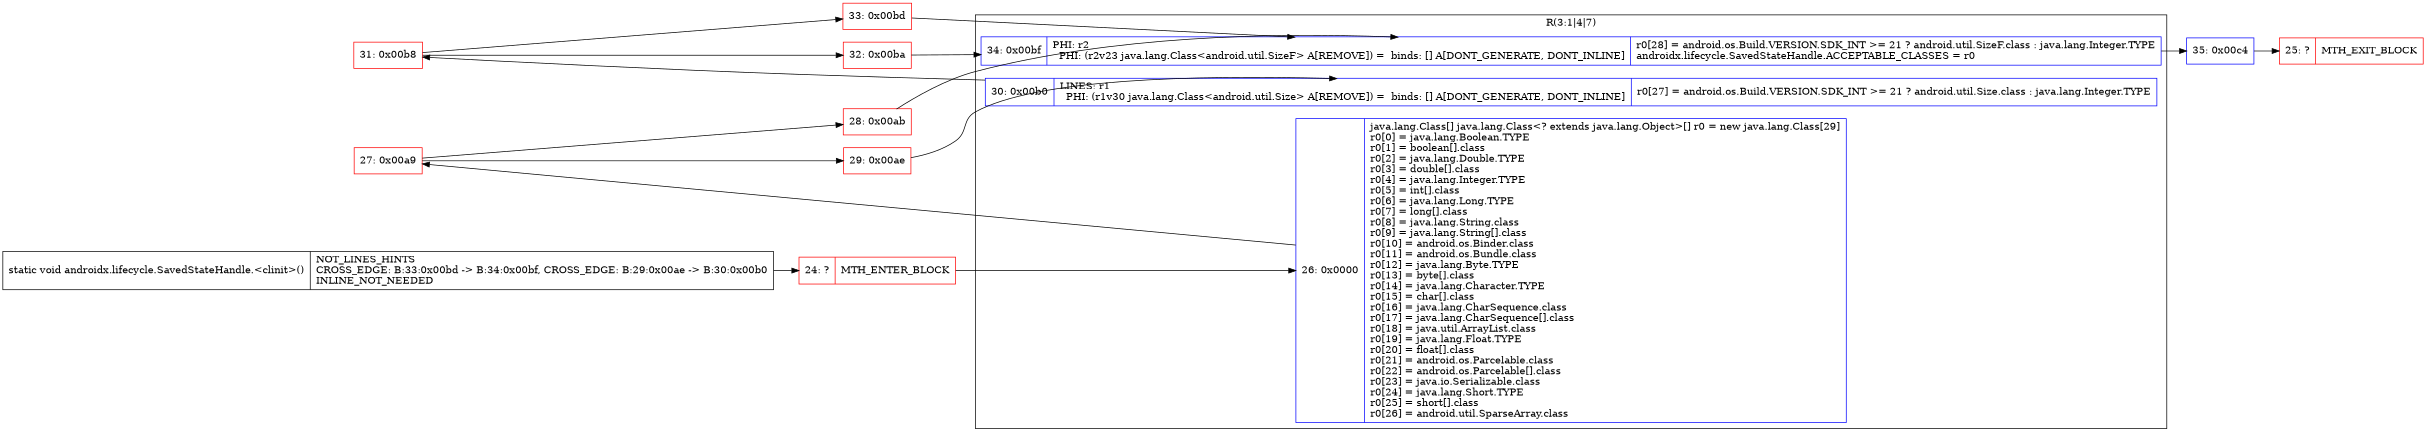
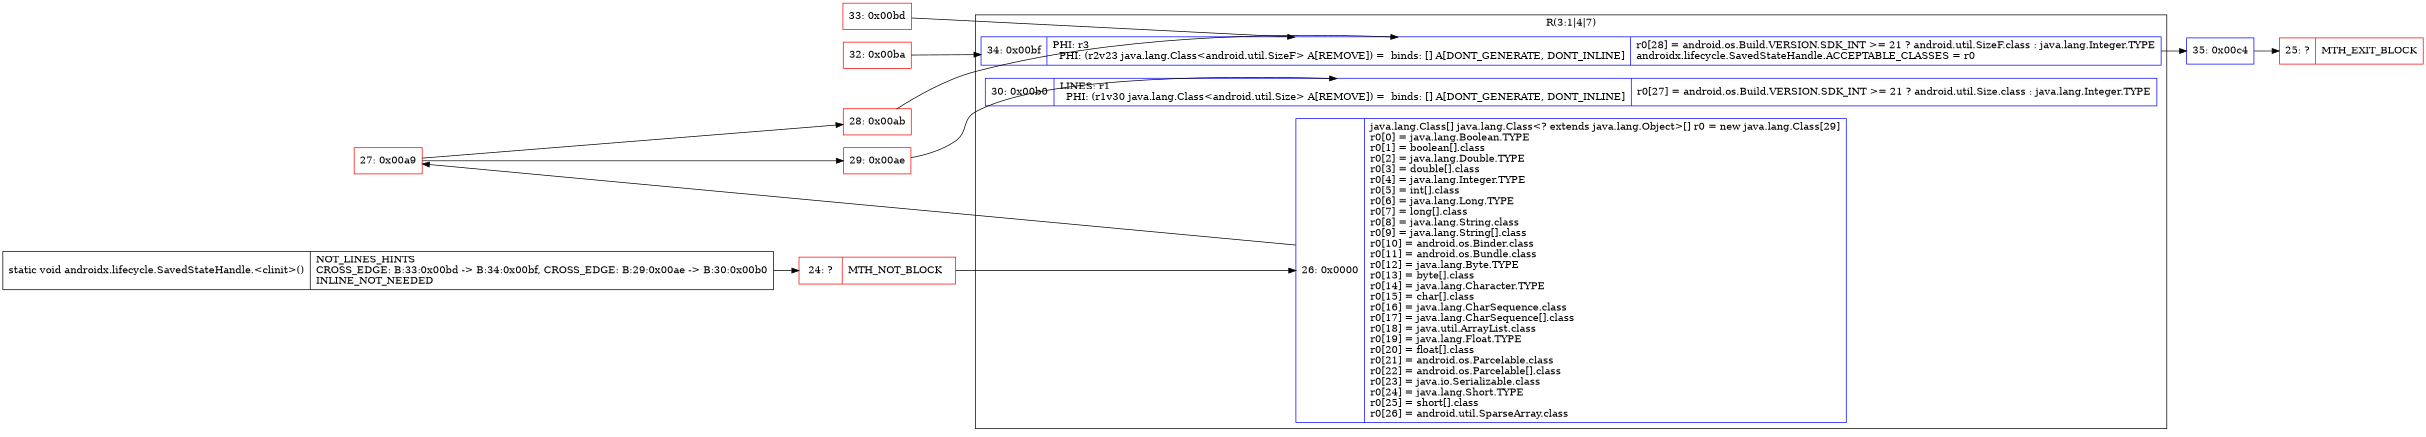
  digraph {
    rankdir=LR
    node [color=red shape=record]
    n1 [color=blue label="{26\:\ 0x0000|java.lang.Class[] java.lang.Class\<? extends java.lang.Object\>[] r0 = new java.lang.Class[29]\lr0[0] = java.lang.Boolean.TYPE\lr0[1] = boolean[].class\lr0[2] = java.lang.Double.TYPE\lr0[3] = double[].class\lr0[4] = java.lang.Integer.TYPE\lr0[5] = int[].class\lr0[6] = java.lang.Long.TYPE\lr0[7] = long[].class\lr0[8] = java.lang.String.class\lr0[9] = java.lang.String[].class\lr0[10] = android.os.Binder.class\lr0[11] = android.os.Bundle.class\lr0[12] = java.lang.Byte.TYPE\lr0[13] = byte[].class\lr0[14] = java.lang.Character.TYPE\lr0[15] = char[].class\lr0[16] = java.lang.CharSequence.class\lr0[17] = java.lang.CharSequence[].class\lr0[18] = java.util.ArrayList.class\lr0[19] = java.lang.Float.TYPE\lr0[20] = float[].class\lr0[21] = android.os.Parcelable.class\lr0[22] = android.os.Parcelable[].class\lr0[23] = java.io.Serializable.class\lr0[24] = java.lang.Short.TYPE\lr0[25] = short[].class\lr0[26] = android.util.SparseArray.class\l}"]
    n2 [color=blue label="{30\:\ 0x00b0|LINES: r1 \l  PHI: (r1v30 java.lang.Class\<android.util.Size\> A[REMOVE]) =  binds: [] A[DONT_GENERATE, DONT_INLINE]\l|r0[27] = android.os.Build.VERSION.SDK_INT \>= 21 ? android.util.Size.class : java.lang.Integer.TYPE\l}"]
-   n3 [color=blue label="{34\:\ 0x00bf|PHI: r2 \l  PHI: (r2v23 java.lang.Class\<android.util.SizeF\> A[REMOVE]) =  binds: [] A[DONT_GENERATE, DONT_INLINE]\l|r0[28] = android.os.Build.VERSION.SDK_INT \>= 21 ? android.util.SizeF.class : java.lang.Integer.TYPE\landroidx.lifecycle.SavedStateHandle.ACCEPTABLE_CLASSES = r0\l}"]
+   n3 [color=blue label="{34\:\ 0x00bf|PHI: r3 \l  PHI: (r2v23 java.lang.Class\<android.util.SizeF\> A[REMOVE]) =  binds: [] A[DONT_GENERATE, DONT_INLINE]\l|r0[28] = android.os.Build.VERSION.SDK_INT \>= 21 ? android.util.SizeF.class : java.lang.Integer.TYPE\landroidx.lifecycle.SavedStateHandle.ACCEPTABLE_CLASSES = r0\l}"]
    n4 [label="{27\:\ 0x00a9}"]
-   n5 [label="{31\:\ 0x00b8}"]
    n6 [color=blue label="{35\:\ 0x00c4}"]
    n7 [label="{28\:\ 0x00ab}"]
    n8 [label="{29\:\ 0x00ae}"]
    n9 [label="{32\:\ 0x00ba}"]
    n10 [label="{33\:\ 0x00bd}"]
    n11 [label="{25\:\ ?|MTH_EXIT_BLOCK\l}"]
-   n12 [label="{24\:\ ?|MTH_ENTER_BLOCK\l}"]
+   n12 [label="{24\:\ ?|MTH_NOT_BLOCK\l}"]
    n13 [label="{static void androidx.lifecycle.SavedStateHandle.\<clinit\>()  | NOT_LINES_HINTS\lCROSS_EDGE: B:33:0x00bd \-\> B:34:0x00bf, CROSS_EDGE: B:29:0x00ae \-\> B:30:0x00b0\lINLINE_NOT_NEEDED\l}" color=""]
    subgraph cluster_1 {
      label="R(3:1|4|7)"
      n1
      n2
      n3
    }
    n1 -> n4
-   n2 -> n5
    n3 -> n6
    n4 -> n7
    n4 -> n8
-   n5 -> n9
-   n5 -> n10
    n6 -> n11
    n7 -> n3
    n8 -> n2
    n9 -> n3
    n10 -> n3
    n12 -> n1
    n13 -> n12
  }
